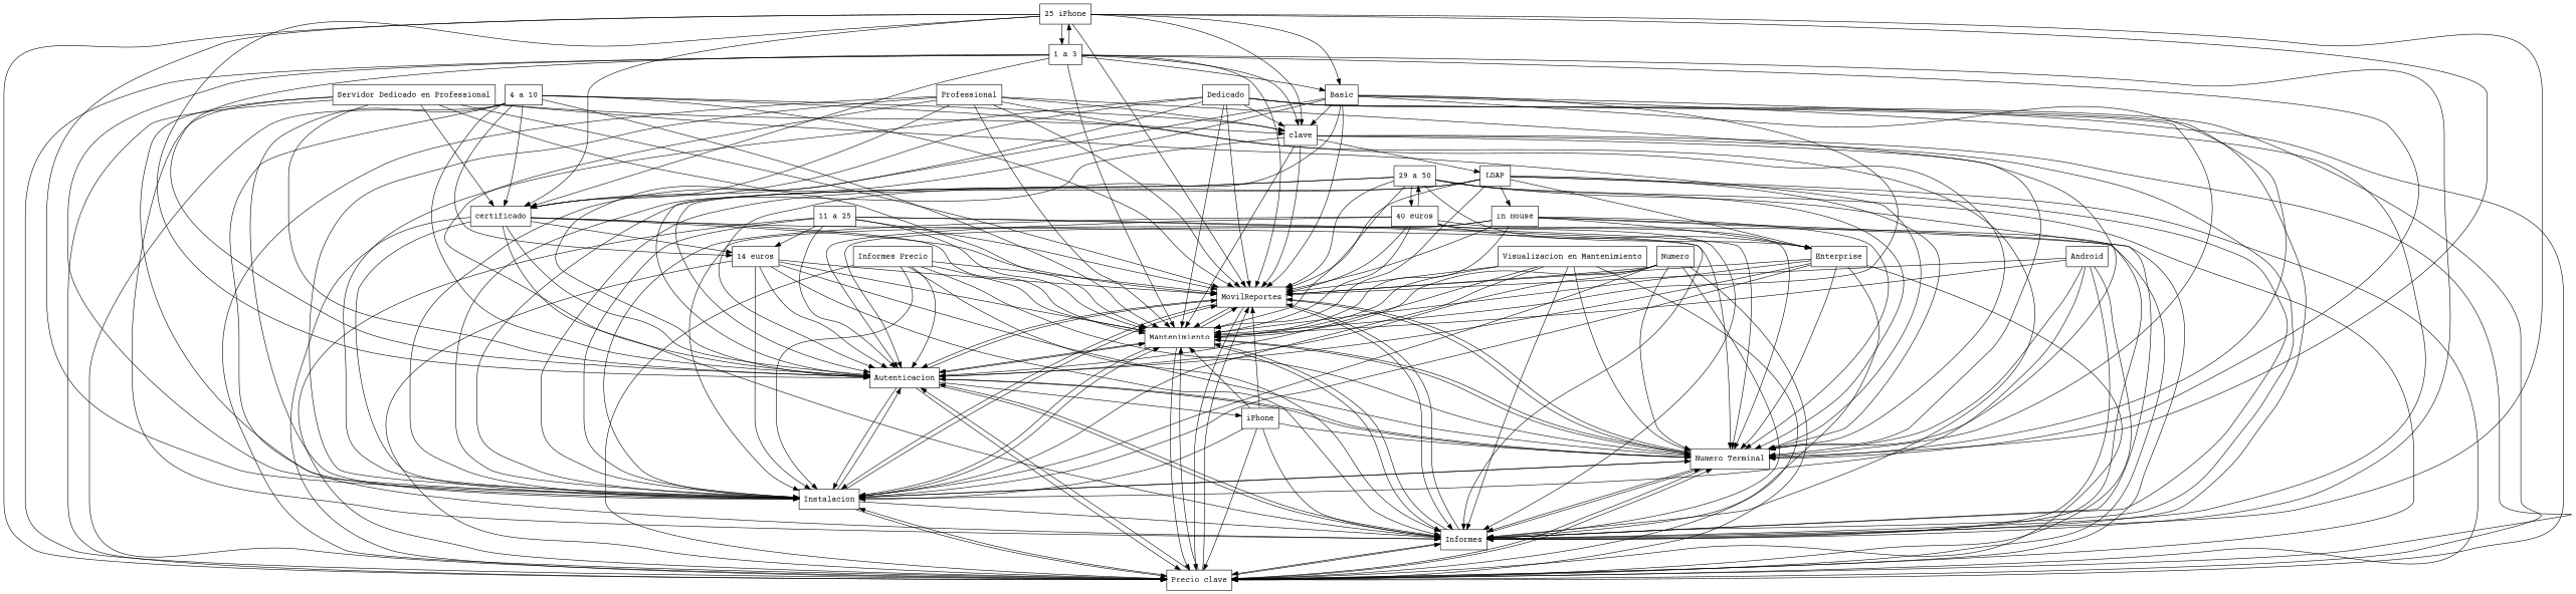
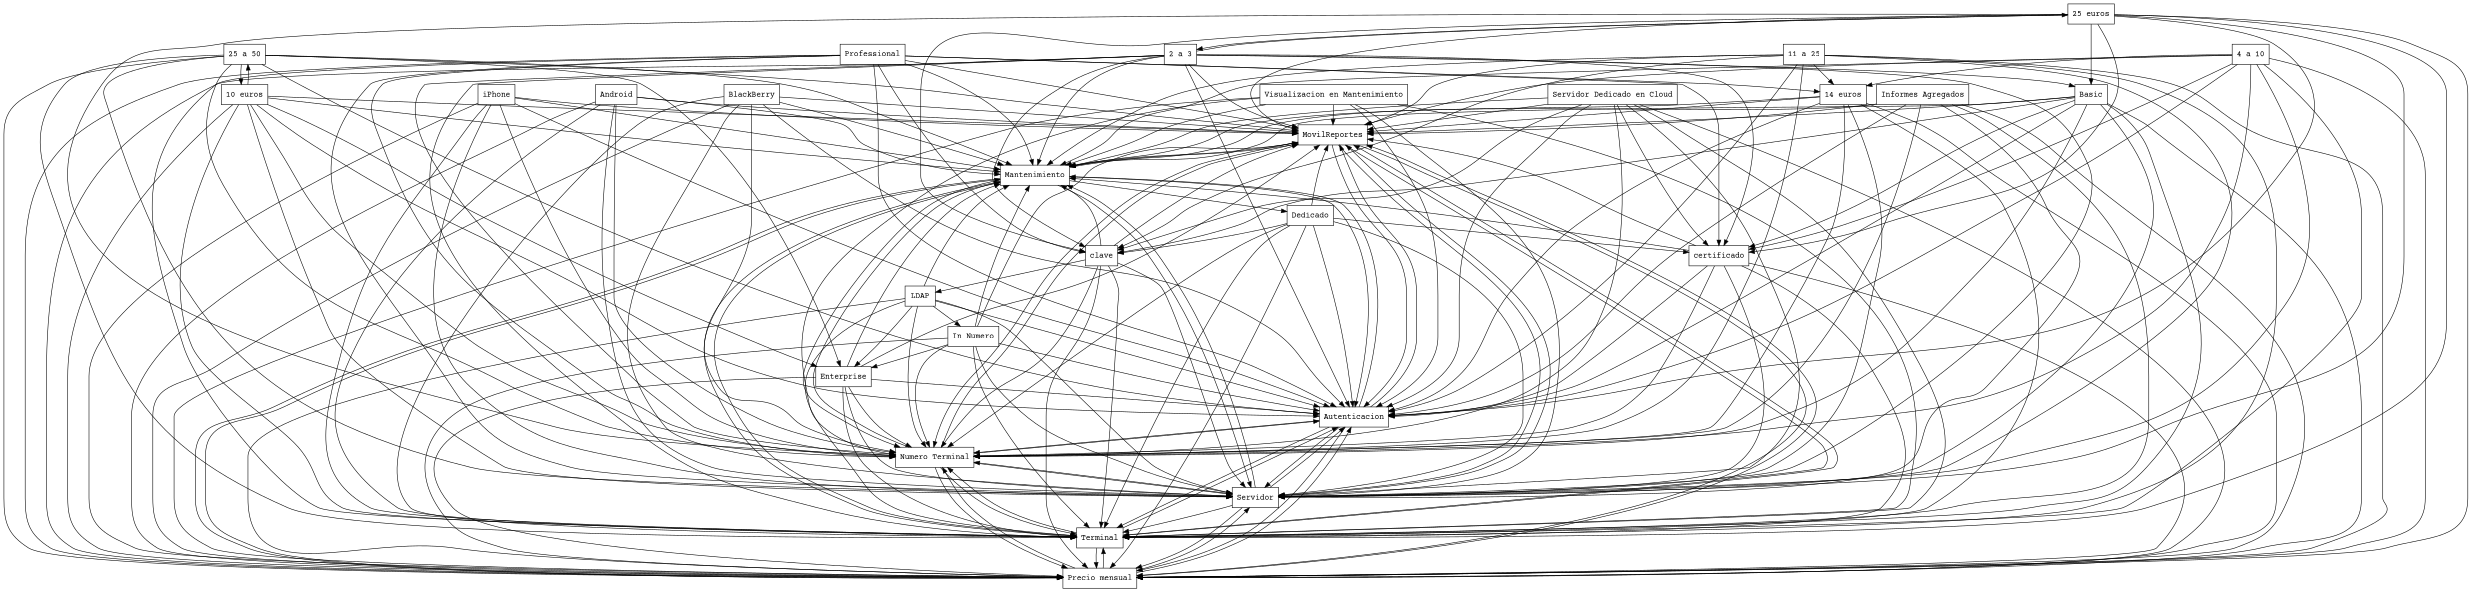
  digraph {
    fontname="Courier Prime"
    rankdir=TB
    node [fontname="Courier Prime" shape=box]
    edge [arrowhead=normal fontname="Courier Prime"]
-   n1 [label="29 a 50"]
+   n1 [label="25 a 50"]
    n2 [label=MovilReportes]
-   n3 [label="40 euros"]
+   n3 [label="10 euros"]
    n4 [label=Mantenimiento]
-   n5 [label="Precio clave"]
-   n6 [label=Informes]
-   n7 [label=Instalacion]
+   n5 [label="Precio mensual"]
+   n6 [label=Terminal]
+   n7 [label=Servidor]
    n8 [label="Numero Terminal"]
    n9 [label=Enterprise]
    n10 [label=Autenticacion]
    n11 [label=Dedicado]
    n12 [label=clave]
    n13 [label=certificado]
    n14 [label=LDAP]
-   n15 [label=Numero]
+   n15 [label=BlackBerry]
    n16 [label=Professional]
    n17 [label="14 euros"]
    n18 [label=iPhone]
-   n19 [label="In House"]
-   n20 [label="25 iPhone"]
-   n21 [label="1 a 3"]
+   n19 [label="In Numero"]
+   n20 [label="25 euros"]
+   n21 [label="2 a 3"]
    n22 [label=Basic]
    n23 [label="11 a 25"]
    n24 [label="Visualizacion en Mantenimiento"]
    n25 [label="4 a 10"]
    n26 [label=Android]
-   n27 [label="Informes Precio"]
-   n28 [label="Servidor Dedicado en Professional"]
+   n27 [label="Informes Agregados"]
+   n28 [label="Servidor Dedicado en Cloud"]
    n1 -> n2
    n1 -> n3
    n1 -> n4
    n1 -> n5
    n1 -> n6
    n1 -> n7
    n1 -> n8
    n1 -> n9
    n1 -> n10
    n2 -> n4
    n2 -> n5
    n2 -> n6
    n2 -> n7
    n2 -> n8
    n2 -> n10
    n3 -> n1
    n3 -> n2
    n3 -> n4
    n3 -> n5
    n3 -> n6
    n3 -> n7
    n3 -> n8
    n3 -> n9
    n3 -> n10
    n4 -> n2
    n4 -> n5
    n4 -> n6
    n4 -> n7
    n4 -> n8
    n4 -> n10
    n5 -> n2
    n5 -> n4
    n5 -> n6
    n5 -> n7
    n5 -> n8
    n5 -> n10
    n6 -> n2
    n6 -> n4
    n6 -> n5
    n6 -> n8
    n6 -> n10
    n7 -> n2
    n7 -> n4
    n7 -> n5
    n7 -> n6
    n7 -> n8
    n7 -> n10
    n8 -> n2
    n8 -> n4
    n8 -> n5
    n8 -> n6
    n8 -> n7
    n8 -> n10
    n9 -> n2
    n9 -> n4
    n9 -> n5
    n9 -> n6
    n9 -> n7
    n9 -> n8
    n9 -> n10
    n10 -> n2
    n10 -> n4
    n10 -> n5
    n10 -> n6
    n10 -> n7
    n10 -> n8
    n11 -> n2
-   n11 -> n4
+   n4 -> n11
    n11 -> n5
    n11 -> n6
    n11 -> n7
    n11 -> n8
    n11 -> n10
    n11 -> n12
    n11 -> n13
    n12 -> n2
    n12 -> n4
    n12 -> n5
    n12 -> n6
    n12 -> n7
    n12 -> n8
    n12 -> n14
    n13 -> n2
    n13 -> n4
    n13 -> n5
    n13 -> n6
    n13 -> n7
    n13 -> n8
    n13 -> n10
-   n14 -> n2
    n14 -> n4
    n14 -> n5
    n14 -> n6
    n14 -> n7
    n14 -> n8
    n14 -> n9
    n14 -> n10
    n14 -> n19
    n15 -> n2
    n15 -> n4
    n15 -> n5
    n15 -> n6
    n15 -> n7
    n15 -> n8
    n15 -> n10
    n16 -> n2
    n16 -> n4
    n16 -> n5
    n16 -> n6
    n16 -> n7
    n16 -> n8
    n16 -> n10
    n16 -> n12
    n16 -> n13
-   n13 -> n17
+   n16 -> n17
    n17 -> n2
    n17 -> n4
    n17 -> n5
    n17 -> n6
    n17 -> n7
    n17 -> n8
    n17 -> n10
    n18 -> n2
    n18 -> n4
    n18 -> n5
    n18 -> n6
    n18 -> n7
    n18 -> n8
-   n10 -> n18
+   n18 -> n10
    n19 -> n2
    n19 -> n4
    n19 -> n5
    n19 -> n6
    n19 -> n7
    n19 -> n8
    n19 -> n9
    n19 -> n10
    n20 -> n2
    n20 -> n5
    n20 -> n6
    n20 -> n7
    n20 -> n8
    n20 -> n10
    n20 -> n12
    n20 -> n13
    n20 -> n21
    n20 -> n22
    n21 -> n2
    n21 -> n4
    n21 -> n5
    n21 -> n6
    n21 -> n7
    n21 -> n8
    n21 -> n10
    n21 -> n12
    n21 -> n13
    n21 -> n20
    n21 -> n22
    n22 -> n2
    n22 -> n4
    n22 -> n5
    n22 -> n6
    n22 -> n7
    n22 -> n8
    n22 -> n10
    n22 -> n12
    n22 -> n13
    n23 -> n2
    n23 -> n4
    n23 -> n5
    n23 -> n6
    n23 -> n7
    n23 -> n8
    n23 -> n10
    n23 -> n17
    n24 -> n2
    n24 -> n4
    n24 -> n5
    n24 -> n6
    n24 -> n7
    n24 -> n8
    n24 -> n10
    n25 -> n2
    n25 -> n4
    n25 -> n5
    n25 -> n6
    n25 -> n7
    n25 -> n8
    n25 -> n10
-   n25 -> n12
+   n23 -> n12
    n25 -> n13
    n25 -> n17
    n26 -> n2
    n26 -> n4
    n26 -> n5
    n26 -> n6
    n26 -> n7
    n26 -> n8
    n27 -> n2
    n27 -> n4
    n27 -> n5
    n27 -> n6
    n27 -> n7
    n27 -> n8
    n27 -> n10
    n28 -> n2
    n28 -> n4
    n28 -> n5
    n28 -> n6
    n28 -> n7
    n28 -> n8
    n28 -> n10
    n28 -> n12
    n28 -> n13
  }
